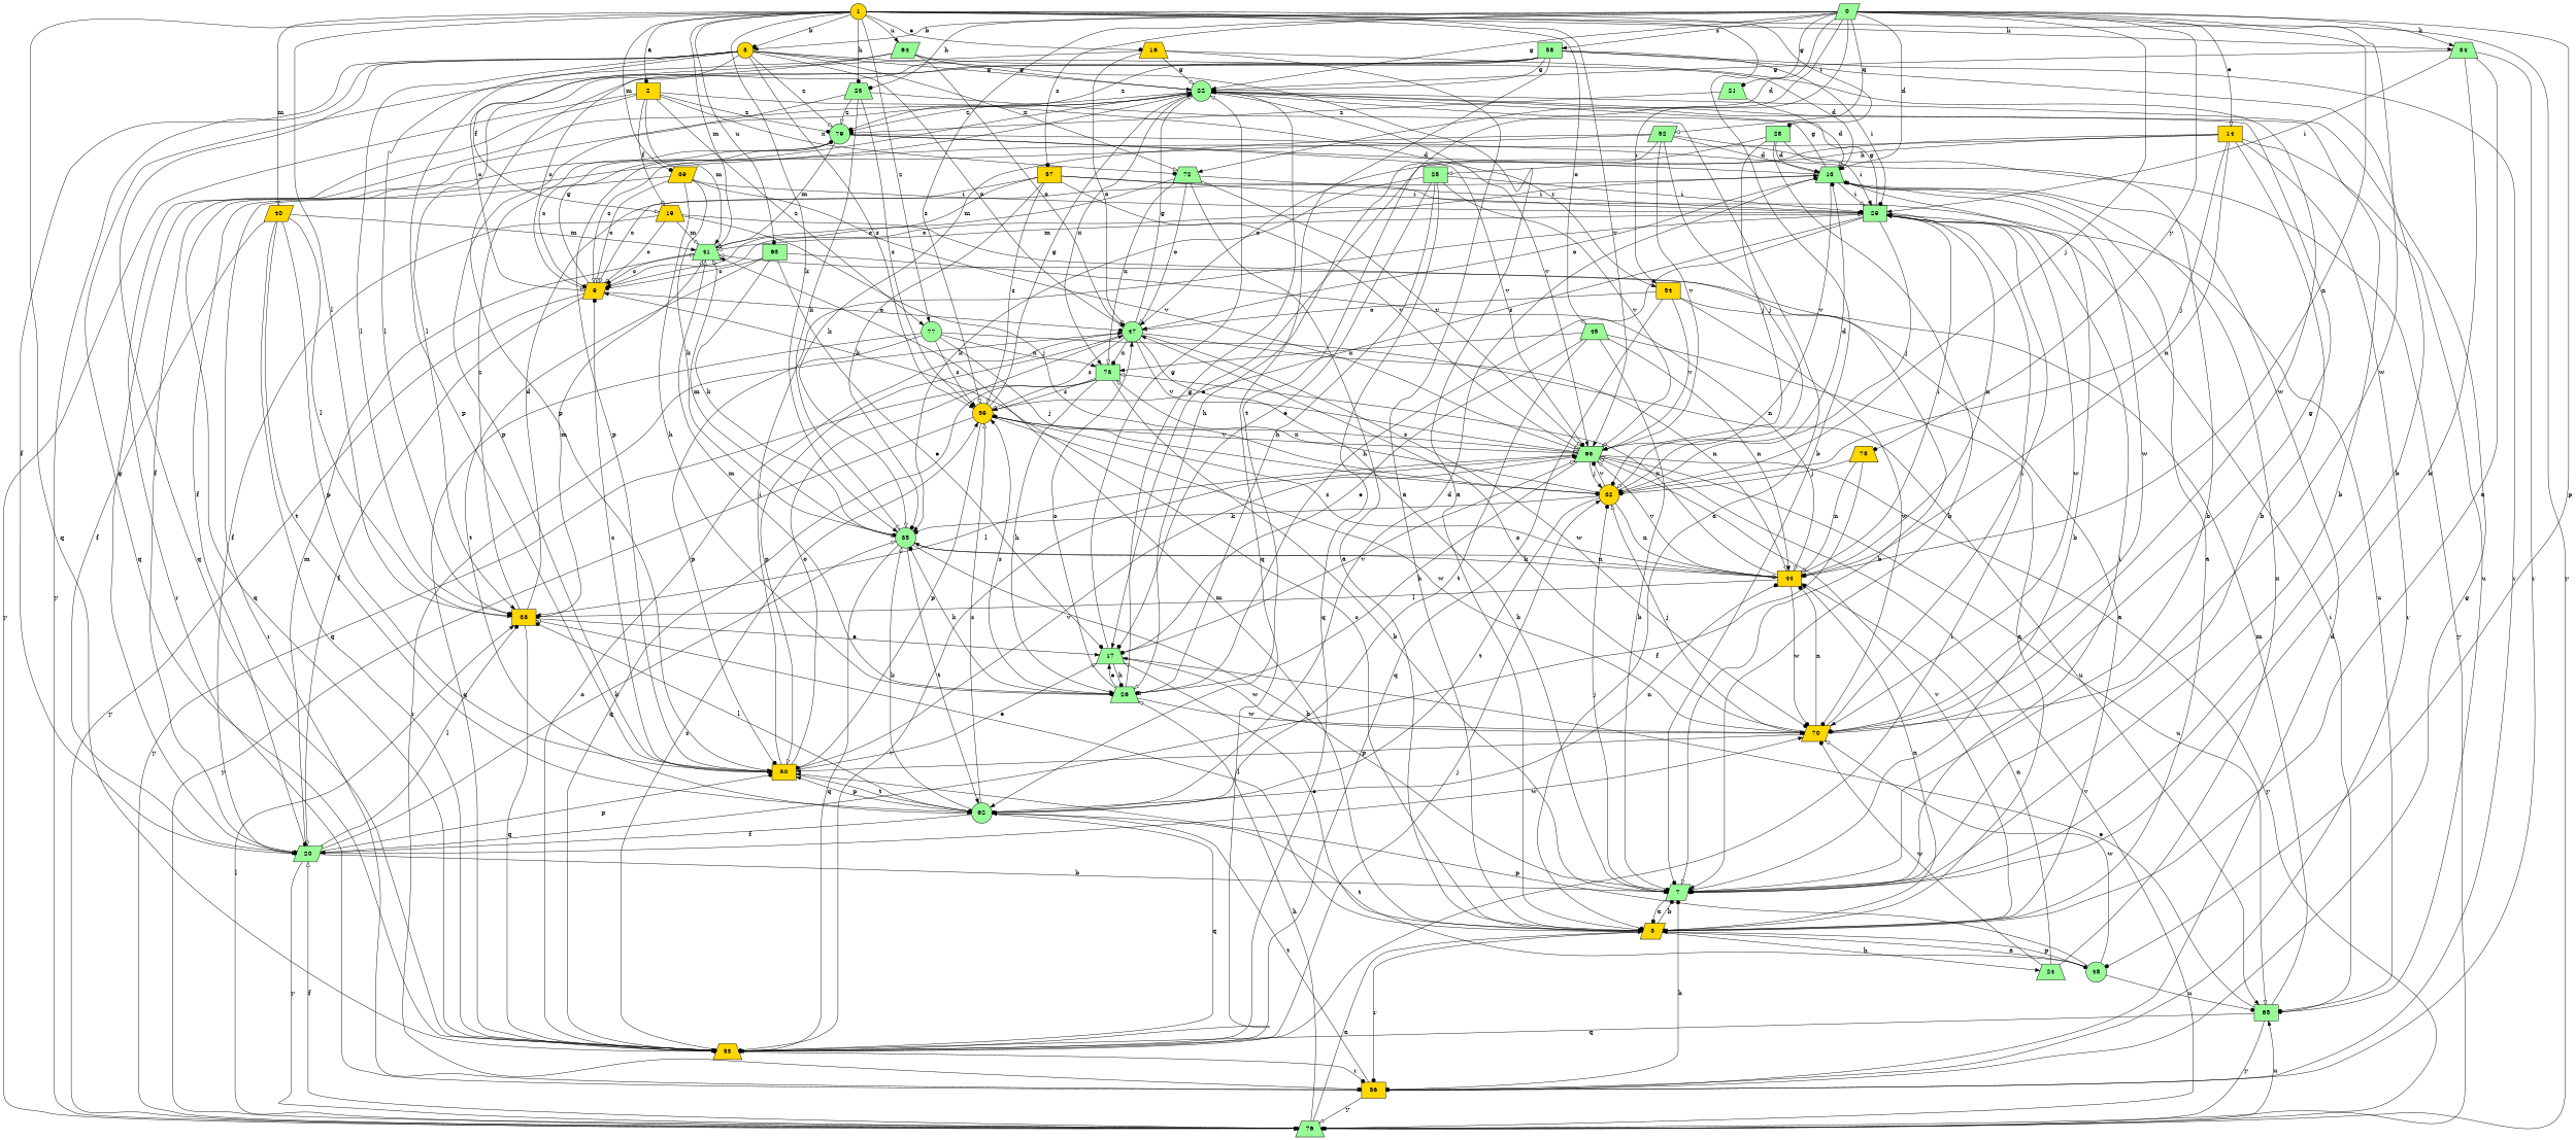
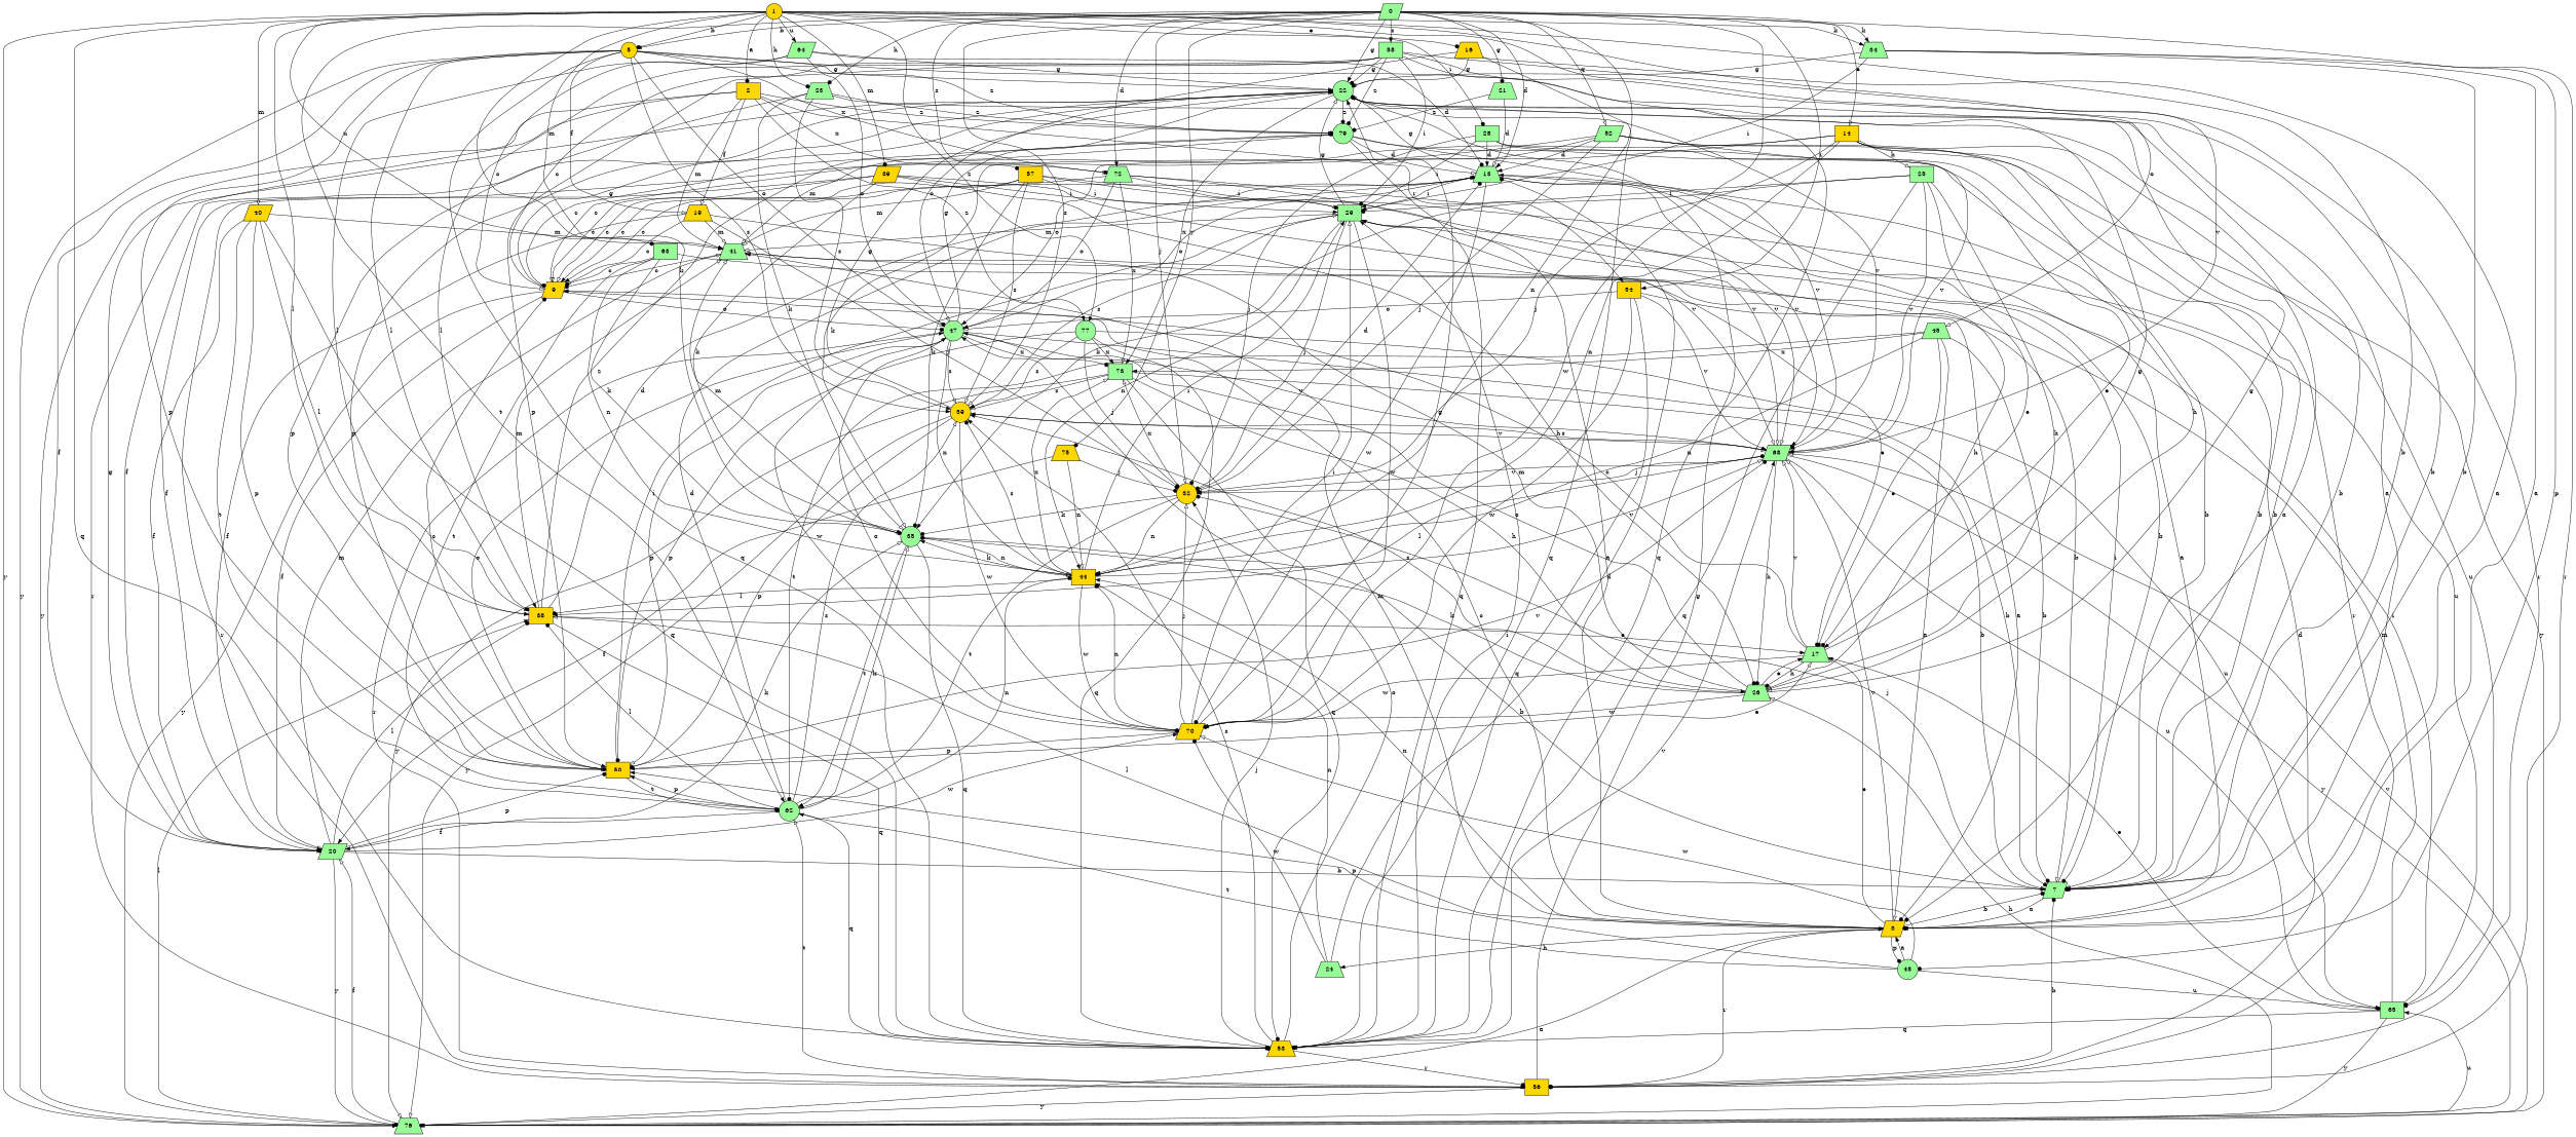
  strict digraph {
    node [fillcolor=palegreen shape=trapezium style=filled]
    edge [arrowhead=onormal]
    0 [shape=parallelogram]
    5 [fillcolor=gold shape=circle]
    13
    14 [fillcolor=gold shape=box]
    21
    22 [shape=circle]
    23
    32 [fillcolor=gold shape=circle]
    34
    44 [fillcolor=gold shape=box]
    48 [shape=circle]
    52 [shape=parallelogram]
    54 [fillcolor=gold shape=box]
    57 [fillcolor=gold shape=box]
    58 [shape=box]
    59 [fillcolor=gold shape=circle]
    62 [shape=circle]
    70 [fillcolor=gold shape=parallelogram]
    72
    75 [fillcolor=gold]
    38 [fillcolor=gold shape=box]
    53 [fillcolor=gold]
    76
    19 [fillcolor=gold]
    79 [shape=circle]
    3 [fillcolor=gold shape=parallelogram]
    20 [shape=parallelogram]
    47 [shape=circle]
    50 [fillcolor=gold shape=box]
    7 [shape=parallelogram]
    68 [shape=parallelogram]
    9 [fillcolor=gold shape=parallelogram]
    29 [shape=box]
    56 [fillcolor=gold shape=box]
    25 [shape=box]
    65 [shape=box]
    73 [shape=box]
    35 [shape=circle]
    26
    41
    1 [fillcolor=gold shape=circle]
    2 [fillcolor=gold shape=box]
    16 [fillcolor=gold]
    28 [shape=box]
    39 [fillcolor=gold shape=parallelogram]
    40 [fillcolor=gold shape=parallelogram]
    45
    63 [shape=box]
    64 [shape=parallelogram]
    77 [shape=circle]
    17
    24
    0 -> 5 [arrowhead=normal label=b]
    0 -> 13 [arrowhead=normal label=d]
    0 -> 14 [label=e]
    0 -> 21 [arrowhead=dot label=g]
    0 -> 22 [arrowhead=normal label=g]
    0 -> 23 [arrowhead=dot label=h]
    0 -> 32 [label=j]
    0 -> 34 [arrowhead=normal label=k]
    0 -> 44 [arrowhead=normal label=n]
    0 -> 48 [arrowhead=dot label=p]
    0 -> 52 [label=q]
    0 -> 54 [arrowhead=normal label=r]
    0 -> 57 [arrowhead=dot label=s]
    0 -> 58 [arrowhead=normal label=s]
    0 -> 59 [label=s]
    0 -> 62 [arrowhead=normal label=t]
    0 -> 70 [label=w]
    0 -> 72 [arrowhead=normal label=d]
    0 -> 75 [arrowhead=dot label=y]
    5 -> 22 [arrowhead=normal label=g]
    5 -> 59 [arrowhead=normal label=s]
    5 -> 72 [label=x]
    5 -> 38 [arrowhead=dot label=l]
    5 -> 53 [arrowhead=normal label=q]
    5 -> 76 [arrowhead=normal label=y]
    5 -> 19 [label=f]
    5 -> 79 [label=z]
    5 -> 3 [arrowhead=normal label=a]
    5 -> 20 [arrowhead=dot label=f]
    5 -> 47 [label=o]
    5 -> 50 [label=p]
    13 -> 22 [label=g]
    13 -> 70 [arrowhead=dot label=w]
    13 -> 3 [arrowhead=dot label=a]
    13 -> 47 [arrowhead=normal label=o]
    13 -> 7 [arrowhead=dot label=b]
    13 -> 68 [arrowhead=normal label=v]
    13 -> 9 [arrowhead=normal label=c]
    13 -> 29 [label=i]
    14 -> 32 [arrowhead=dot label=j]
    14 -> 44 [arrowhead=dot label=n]
    14 -> 20 [arrowhead=dot label=f]
    14 -> 47 [arrowhead=normal label=o]
    14 -> 7 [label=b]
    14 -> 56 [arrowhead=dot label=r]
    14 -> 25 [label=h]
    14 -> 65 [arrowhead=dot label=u]
    21 -> 13 [label=d]
    21 -> 79 [arrowhead=dot label=z]
    22 -> 79 [arrowhead=dot label=z]
    22 -> 20 [arrowhead=dot label=f]
    22 -> 50 [label=p]
    22 -> 7 [arrowhead=normal label=b]
    22 -> 68 [arrowhead=normal label=v]
    22 -> 73 [arrowhead=normal label=x]
    23 -> 59 [arrowhead=normal label=s]
    23 -> 79 [label=z]
    23 -> 3 [arrowhead=dot label=a]
    23 -> 50 [arrowhead=dot label=p]
    23 -> 35 [label=k]
    32 -> 13 [arrowhead=dot label=d]
    32 -> 44 [label=n]
    32 -> 62 [arrowhead=normal label=t]
    32 -> 68 [arrowhead=dot label=v]
    32 -> 73 [label=x]
    32 -> 35 [arrowhead=dot label=k]
    34 -> 22 [arrowhead=dot label=g]
    34 -> 3 [label=a]
    34 -> 7 [arrowhead=dot label=b]
    34 -> 29 [arrowhead=normal label=i]
    34 -> 56 [arrowhead=dot label=r]
    44 -> 59 [arrowhead=dot label=s]
    44 -> 70 [arrowhead=dot label=w]
    44 -> 38 [arrowhead=dot label=l]
    44 -> 68 [label=v]
    44 -> 29 [arrowhead=normal label=i]
    44 -> 73 [label=x]
    44 -> 35 [arrowhead=normal label=k]
    48 -> 62 [arrowhead=normal label=t]
    48 -> 70 [label=w]
    48 -> 3 [arrowhead=normal label=a]
    48 -> 50 [arrowhead=normal label=p]
    48 -> 65 [arrowhead=dot label=u]
    52 -> 13 [arrowhead=normal label=d]
    52 -> 32 [label=j]
    52 -> 76 [label=y]
    52 -> 68 [label=v]
    52 -> 9 [label=c]
    52 -> 35 [label=k]
    52 -> 26 [label=h]
    54 -> 70 [arrowhead=dot label=w]
    54 -> 53 [arrowhead=normal label=q]
    54 -> 3 [arrowhead=dot label=a]
    54 -> 47 [label=o]
    54 -> 68 [arrowhead=normal label=v]
    57 -> 59 [label=s]
    57 -> 68 [label=v]
    57 -> 9 [label=c]
    57 -> 29 [label=i]
    57 -> 65 [arrowhead=dot label=u]
    57 -> 35 [arrowhead=dot label=k]
    57 -> 41 [label=m]
    58 -> 22 [arrowhead=dot label=g]
    58 -> 38 [arrowhead=normal label=l]
    58 -> 53 [arrowhead=dot label=q]
    58 -> 79 [arrowhead=dot label=z]
    58 -> 50 [arrowhead=normal label=p]
    58 -> 7 [arrowhead=normal label=b]
    58 -> 9 [label=c]
    58 -> 29 [arrowhead=dot label=i]
    58 -> 56 [arrowhead=dot label=r]
    59 -> 22 [arrowhead=normal label=g]
    59 -> 70 [label=w]
    59 -> 76 [label=y]
    59 -> 50 [arrowhead=dot label=p]
    59 -> 68 [label=v]
    62 -> 13 [arrowhead=dot label=d]
    62 -> 44 [arrowhead=dot label=n]
    62 -> 59 [label=s]
    62 -> 38 [arrowhead=dot label=l]
    62 -> 53 [arrowhead=dot label=q]
    62 -> 20 [arrowhead=normal label=f]
    62 -> 50 [arrowhead=normal label=p]
    62 -> 35 [label=k]
    70 -> 22 [arrowhead=normal label=g]
    70 -> 32 [label=j]
    70 -> 44 [arrowhead=dot label=n]
    70 -> 47 [arrowhead=normal label=o]
    70 -> 50 [arrowhead=normal label=p]
    70 -> 29 [label=i]
    72 -> 3 [label=a]
    72 -> 47 [label=o]
    72 -> 68 [label=v]
    72 -> 9 [arrowhead=normal label=c]
    72 -> 29 [arrowhead=dot label=i]
    72 -> 73 [label=x]
    75 -> 32 [arrowhead=dot label=j]
    75 -> 44 [label=n]
    75 -> 20 [arrowhead=normal label=f]
    38 -> 13 [arrowhead=normal label=d]
    38 -> 53 [arrowhead=dot label=q]
    38 -> 79 [arrowhead=dot label=z]
    38 -> 41 [label=m]
    38 -> 17 [arrowhead=normal label=e]
    53 -> 32 [arrowhead=normal label=j]
    53 -> 59 [arrowhead=normal label=s]
    53 -> 47 [arrowhead=normal label=o]
    53 -> 68 [arrowhead=normal label=v]
    53 -> 29 [arrowhead=normal label=i]
    53 -> 56 [arrowhead=dot label=r]
    76 -> 38 [arrowhead=normal label=l]
    76 -> 3 [arrowhead=normal label=a]
    76 -> 20 [label=f]
    76 -> 68 [label=v]
    76 -> 65 [arrowhead=normal label=u]
    76 -> 26 [label=h]
    19 -> 32 [arrowhead=dot label=j]
    19 -> 20 [arrowhead=normal label=f]
    19 -> 7 [label=b]
    19 -> 9 [label=c]
    19 -> 41 [label=m]
    79 -> 13 [label=d]
    79 -> 53 [arrowhead=dot label=q]
    79 -> 7 [label=b]
    79 -> 68 [arrowhead=dot label=v]
    79 -> 9 [arrowhead=dot label=c]
    79 -> 41 [label=m]
    3 -> 44 [arrowhead=normal label=n]
    3 -> 48 [arrowhead=dot label=p]
    3 -> 38 [label=l]
    3 -> 7 [arrowhead=dot label=b]
    3 -> 68 [label=v]
    3 -> 9 [arrowhead=normal label=c]
    3 -> 56 [arrowhead=dot label=r]
    3 -> 41 [arrowhead=normal label=m]
    3 -> 17 [label=e]
    3 -> 24 [arrowhead=normal label=h]
    20 -> 22 [arrowhead=dot label=g]
    20 -> 70 [arrowhead=normal label=w]
    20 -> 38 [arrowhead=dot label=l]
    20 -> 76 [arrowhead=dot label=y]
    20 -> 50 [arrowhead=dot label=p]
    20 -> 7 [arrowhead=normal label=b]
    20 -> 35 [label=k]
    20 -> 41 [label=m]
    47 -> 22 [label=g]
    47 -> 44 [label=n]
    47 -> 59 [label=s]
    47 -> 70 [arrowhead=dot label=w]
    47 -> 50 [label=p]
    47 -> 7 [arrowhead=dot label=b]
    47 -> 68 [label=v]
    47 -> 56 [arrowhead=dot label=r]
    47 -> 73 [arrowhead=dot label=x]
    50 -> 62 [arrowhead=dot label=t]
    50 -> 47 [arrowhead=normal label=o]
    50 -> 68 [arrowhead=dot label=v]
    50 -> 9 [arrowhead=dot label=c]
    50 -> 29 [label=i]
    50 -> 17 [label=e]
    7 -> 32 [arrowhead=dot label=j]
    7 -> 3 [arrowhead=dot label=a]
    7 -> 29 [arrowhead=normal label=i]
    68 -> 32 [arrowhead=normal label=j]
    68 -> 59 [arrowhead=normal label=s]
    68 -> 38 [arrowhead=normal label=l]
    68 -> 76 [arrowhead=dot label=y]
    68 -> 65 [label=u]
    68 -> 26 [arrowhead=dot label=h]
    9 -> 22 [label=g]
    9 -> 76 [arrowhead=normal label=y]
    9 -> 20 [label=f]
    9 -> 47 [arrowhead=dot label=o]
    29 -> 22 [label=g]
    29 -> 32 [arrowhead=dot label=j]
    29 -> 44 [arrowhead=normal label=n]
    29 -> 59 [arrowhead=normal label=s]
    29 -> 70 [arrowhead=normal label=w]
    29 -> 26 [label=h]
    29 -> 41 [label=m]
    56 -> 13 [arrowhead=normal label=d]
    56 -> 22 [arrowhead=dot label=g]
    56 -> 62 [label=t]
    56 -> 76 [label=y]
    56 -> 7 [arrowhead=dot label=b]
    25 -> 53 [label=q]
    25 -> 68 [label=v]
    25 -> 29 [arrowhead=dot label=i]
    25 -> 35 [arrowhead=normal label=k]
    25 -> 26 [label=h]
    25 -> 17 [arrowhead=dot label=e]
    65 -> 53 [arrowhead=dot label=q]
    65 -> 76 [label=y]
    65 -> 29 [label=i]
    65 -> 41 [label=m]
    65 -> 17 [arrowhead=normal label=e]
    73 -> 59 [label=s]
    73 -> 53 [arrowhead=dot label=q]
    73 -> 76 [label=y]
    73 -> 7 [label=b]
    73 -> 26 [arrowhead=normal label=h]
    35 -> 44 [label=n]
    35 -> 62 [arrowhead=normal label=t]
    35 -> 53 [label=q]
    35 -> 7 [label=b]
    35 -> 41 [label=m]
    26 -> 22 [arrowhead=dot label=g]
    26 -> 59 [arrowhead=normal label=s]
    26 -> 70 [arrowhead=dot label=w]
    26 -> 47 [arrowhead=normal label=o]
    26 -> 35 [arrowhead=dot label=k]
    26 -> 41 [label=m]
    26 -> 17 [arrowhead=normal label=e]
    41 -> 9 [arrowhead=dot label=c]
    1 -> 5 [arrowhead=dot label=b]
    1 -> 23 [arrowhead=dot label=h]
    1 -> 34 [arrowhead=normal label=k]
    1 -> 38 [arrowhead=normal label=l]
    1 -> 53 [arrowhead=dot label=q]
    1 -> 76 [arrowhead=normal label=y]
    1 -> 7 [arrowhead=dot label=b]
    1 -> 68 [arrowhead=normal label=v]
    1 -> 35 [arrowhead=normal label=k]
    1 -> 41 [label=m]
    1 -> 2 [arrowhead=dot label=a]
    1 -> 16 [arrowhead=dot label=e]
    1 -> 28 [arrowhead=dot label=i]
    1 -> 39 [arrowhead=dot label=m]
    1 -> 40 [label=m]
    1 -> 45 [label=o]
    1 -> 63 [arrowhead=dot label=u]
    1 -> 64 [arrowhead=normal label=u]
    1 -> 77 [arrowhead=normal label=z]
    2 -> 54 [arrowhead=normal label=r]
    2 -> 72 [arrowhead=dot label=x]
    2 -> 76 [arrowhead=normal label=y]
    2 -> 19 [label=f]
    2 -> 79 [arrowhead=dot label=z]
    2 -> 56 [label=r]
    2 -> 41 [arrowhead=normal label=m]
    2 -> 77 [arrowhead=normal label=z]
    16 -> 22 [label=g]
-   16 -> 70 [arrowhead=dot label=w]
    16 -> 53 [arrowhead=normal label=q]
    16 -> 3 [label=a]
    16 -> 47 [label=o]
    28 -> 13 [arrowhead=normal label=d]
    28 -> 32 [arrowhead=dot label=j]
    28 -> 7 [arrowhead=normal label=b]
    28 -> 29 [arrowhead=normal label=i]
    28 -> 17 [arrowhead=normal label=e]
    39 -> 68 [label=v]
    39 -> 9 [label=c]
    39 -> 29 [arrowhead=normal label=i]
    39 -> 56 [arrowhead=dot label=r]
    39 -> 35 [arrowhead=dot label=k]
    39 -> 26 [arrowhead=dot label=h]
    40 -> 62 [arrowhead=dot label=t]
    40 -> 38 [label=l]
    40 -> 53 [arrowhead=normal label=q]
    40 -> 20 [label=f]
    40 -> 50 [label=p]
    40 -> 41 [arrowhead=normal label=m]
    45 -> 44 [arrowhead=normal label=n]
    45 -> 62 [arrowhead=dot label=t]
    45 -> 3 [label=a]
    45 -> 7 [arrowhead=dot label=b]
    45 -> 73 [arrowhead=normal label=x]
    45 -> 17 [arrowhead=dot label=e]
    63 -> 44 [label=n]
    63 -> 62 [arrowhead=normal label=t]
    63 -> 9 [arrowhead=dot label=c]
    63 -> 35 [label=k]
    63 -> 17 [arrowhead=dot label=e]
    64 -> 13 [arrowhead=dot label=d]
    64 -> 22 [label=g]
    64 -> 38 [arrowhead=normal label=l]
    64 -> 47 [arrowhead=dot label=o]
    64 -> 9 [label=c]
    77 -> 32 [arrowhead=dot label=j]
    77 -> 59 [arrowhead=normal label=s]
    77 -> 53 [arrowhead=normal label=q]
    77 -> 50 [arrowhead=dot label=p]
    77 -> 65 [arrowhead=normal label=u]
    77 -> 73 [arrowhead=normal label=x]
    17 -> 22 [label=g]
    17 -> 70 [arrowhead=normal label=w]
    17 -> 68 [label=v]
+   17 -> 9 [label=c]
    17 -> 26 [arrowhead=dot label=h]
-   24 -> 13 [arrowhead=dot label=x]
+   24 -> 13 [arrowhead=dot label=d]
    24 -> 44 [arrowhead=normal label=n]
    24 -> 70 [arrowhead=dot label=w]
  }
